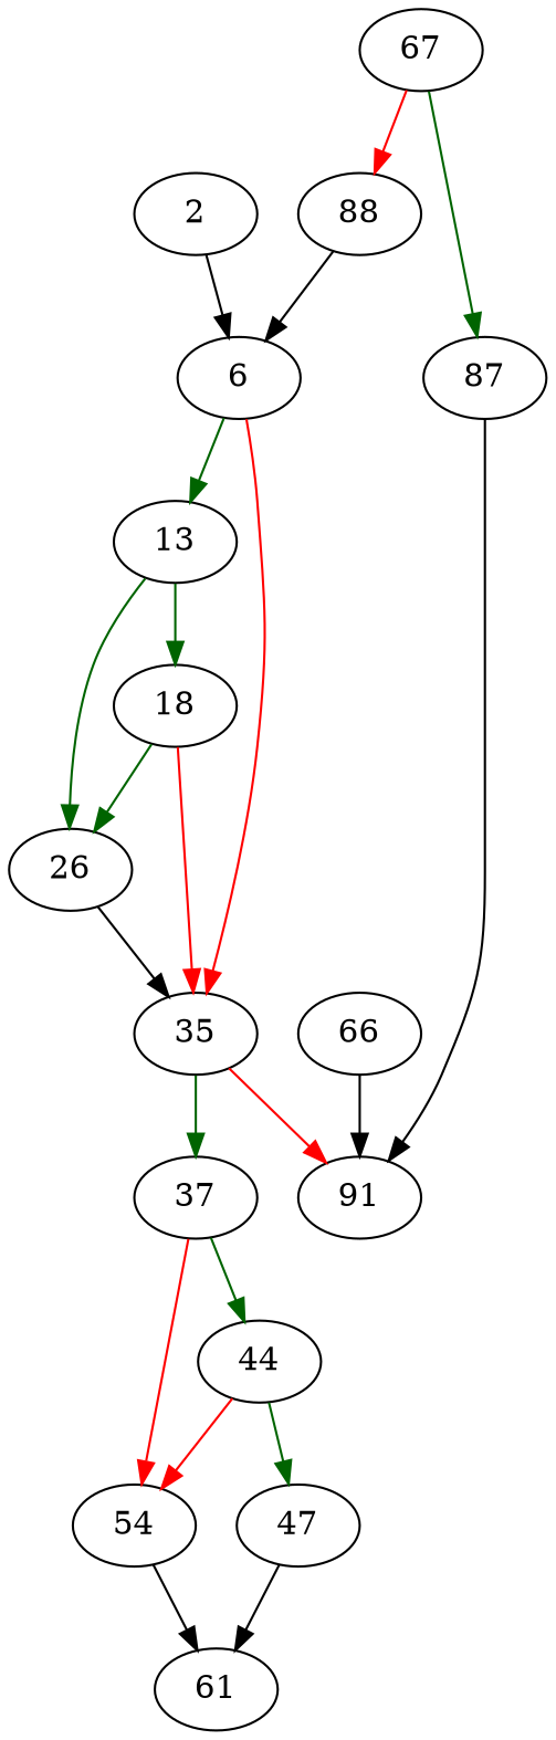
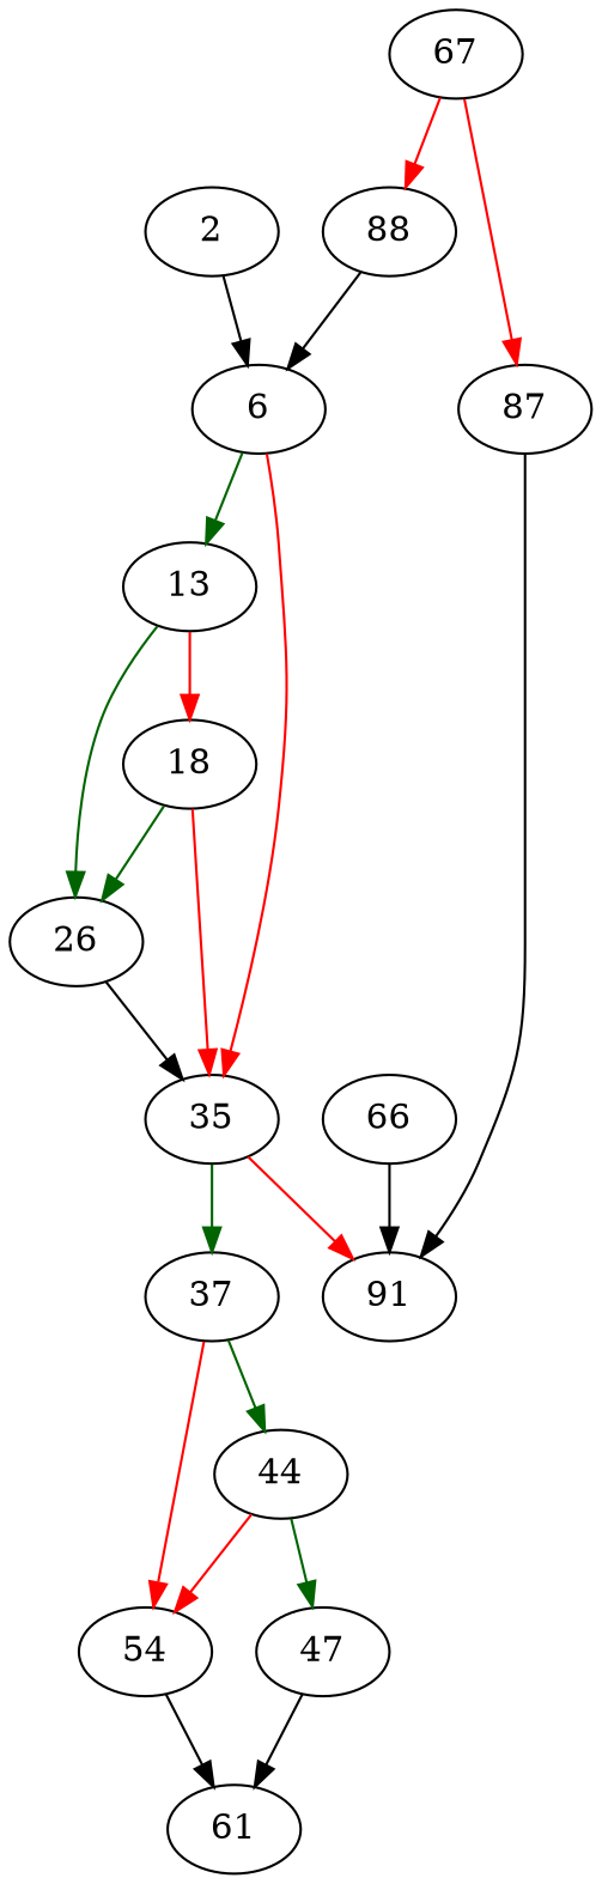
  strict digraph {
    2 [entry=true]
    6
    13
    35
    26
    18
    37
    91
    n9 [label=44]
    54
    47
    61
    66
    67
    87
    88
    2 -> 6
    6 -> 13 [color=darkgreen cond=true]
    6 -> 35 [color=red cond=false]
    13 -> 26 [color=darkgreen cond=true]
-   13 -> 18 [color=darkgreen cond=false]
+   13 -> 18 [color=red cond=false]
    35 -> 37 [color=darkgreen cond=true]
    35 -> 91 [color=red cond=false]
    26 -> 35
    18 -> 35 [color=red cond=false]
    18 -> 26 [color=darkgreen cond=true]
    37 -> n9 [color=darkgreen cond=true]
    37 -> 54 [color=red cond=false]
    n9 -> 54 [color=red cond=false]
    n9 -> 47 [color=darkgreen cond=true]
    54 -> 61
    47 -> 61
    66 -> 91
-   67 -> 87 [color=darkgreen cond=true]
+   67 -> 87 [color=red cond=true]
    67 -> 88 [color=red cond=false]
    87 -> 91
    88 -> 6
  }
